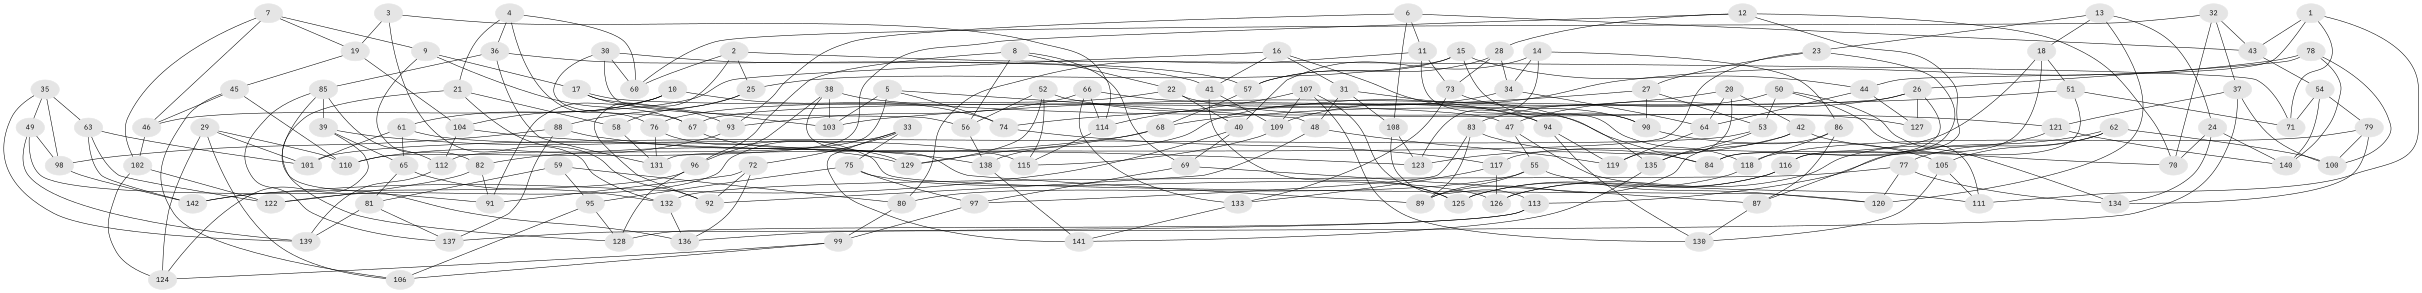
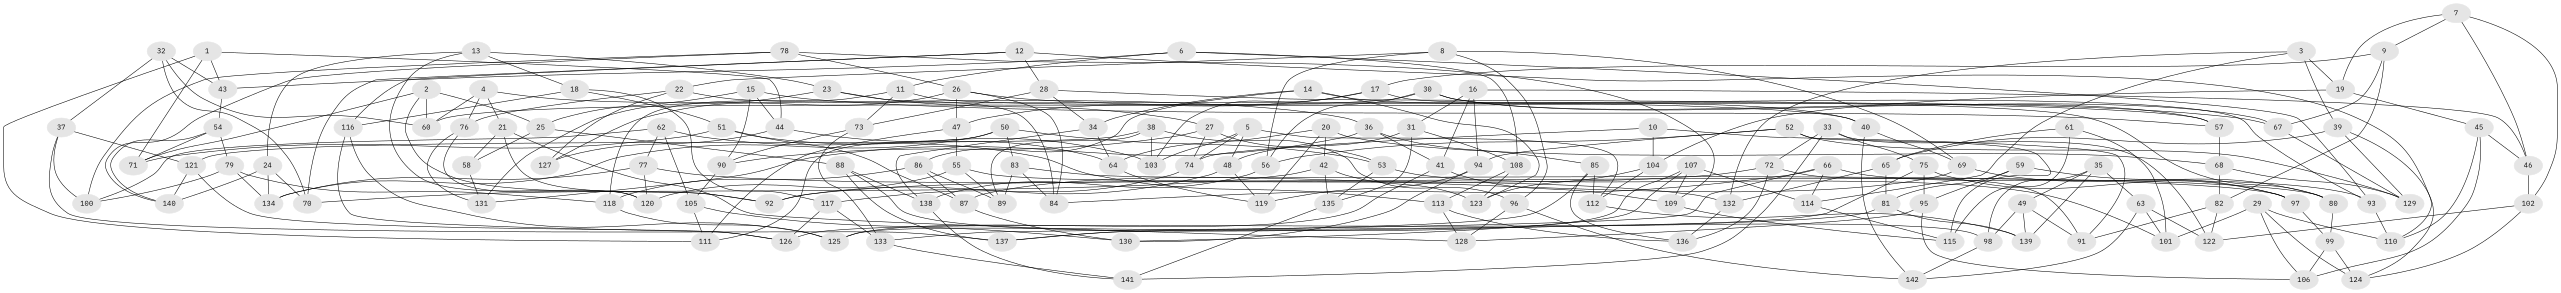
  graph {
    fontname="IBM Plex Mono"
    node [color=gray90 fontname="IBM Plex Mono" style=filled]
    edge [fontname="IBM Plex Mono"]
    1
    43
    44
    71
    111
    54
    64
    127
    2
    25
    60
    92
    58
    88
    3
    19
    39
    114
    132
    104
    45
    124
    65
    129
    115
    136
    4
    21
    36
    76
    128
    41
    131
    85
    120
    5
    48
    74
    103
    112
    119
    117
    139
    6
    11
    93
    108
    73
    80
    118
    110
    123
    113
    7
    9
    46
    102
    17
    67
    82
    122
    8
    22
    56
    69
    96
    40
    138
    87
    97
    142
    47
    91
    10
    61
    101
    90
    133
    99
    125
    12
    28
    70
    116
    34
    57
    126
    13
    18
    23
    24
    51
    27
    84
    134
    140
    14
    86
    89
    15
    68
    105
    16
    31
    94
    135
    109
    130
    55
    106
    20
    42
    53
    98
    137
    26
    29
    30
    141
    32
    37
    100
    121
    33
    72
    75
    95
    35
    49
    63
    38
    81
    79
    50
    83
    52
    59
    62
    77
    66
    78
    107
    1 -- 43
    1 -- 44
    1 -- 71
    1 -- 111
    43 -- 54
    44 -- 64
    44 -- 127
    54 -- 71
    54 -- 140
    54 -- 79
    64 -- 119
    2 -- 71
    2 -- 25
    2 -- 60
    2 -- 92
    25 -- 58
    25 -- 88
    58 -- 131
    88 -- 138
    88 -- 98
    88 -- 137
    3 -- 19
-   85 -- 39
+   3 -- 39
    3 -- 114
    3 -- 132
    19 -- 104
    19 -- 45
    39 -- 124
    39 -- 65
    39 -- 129
    114 -- 115
    132 -- 136
    104 -- 112
    104 -- 123
    45 -- 110
    45 -- 46
    45 -- 106
    65 -- 132
    65 -- 81
    4 -- 60
    4 -- 21
    4 -- 36
    4 -- 76
    21 -- 92
    21 -- 58
    21 -- 128
    36 -- 41
    36 -- 131
    36 -- 85
    76 -- 131
    76 -- 120
    41 -- 125
    41 -- 109
    85 -- 136
    85 -- 112
    85 -- 137
    5 -- 48
    5 -- 74
    5 -- 103
    5 -- 112
    48 -- 92
    48 -- 119
    74 -- 117
    112 -- 139
    117 -- 133
    117 -- 126
    6 -- 43
    6 -- 11
    6 -- 93
    6 -- 108
    11 -- 73
    11 -- 80
    11 -- 118
    93 -- 110
    108 -- 123
    108 -- 113
    73 -- 90
    73 -- 133
    80 -- 99
    118 -- 125
    113 -- 136
    113 -- 128
    7 -- 19
    7 -- 9
    7 -- 46
    7 -- 102
    9 -- 17
    9 -- 67
    9 -- 82
    46 -- 102
    102 -- 124
    102 -- 122
    17 -- 103
    17 -- 93
    17 -- 47
    67 -- 129
    82 -- 122
    82 -- 91
    8 -- 22
    8 -- 56
    8 -- 69
    8 -- 96
    22 -- 127
    22 -- 76
    22 -- 40
    56 -- 138
    69 -- 87
    69 -- 97
    96 -- 128
    96 -- 142
    40 -- 69
    40 -- 142
    138 -- 141
    87 -- 130
    97 -- 99
    47 -- 111
    47 -- 55
    10 -- 104
    10 -- 74
    10 -- 91
-   10 -- 61
    61 -- 65
    61 -- 115
    61 -- 101
    90 -- 105
    133 -- 141
    99 -- 124
    99 -- 106
    12 -- 110
    12 -- 28
    12 -- 70
    12 -- 116
    28 -- 73
    28 -- 34
    28 -- 57
    116 -- 125
    116 -- 126
    34 -- 64
    34 -- 138
    57 -- 68
    13 -- 120
    13 -- 18
    13 -- 23
    13 -- 24
    18 -- 117
    18 -- 116
    18 -- 51
    23 -- 131
    23 -- 27
    23 -- 84
    24 -- 70
    24 -- 134
    24 -- 140
    51 -- 71
    51 -- 103
    51 -- 87
    27 -- 74
    27 -- 90
    27 -- 53
    14 -- 123
    14 -- 40
    14 -- 34
    14 -- 86
    86 -- 118
    86 -- 87
    86 -- 89
    15 -- 44
    15 -- 25
    15 -- 90
    15 -- 57
    68 -- 129
    68 -- 82
    105 -- 111
    105 -- 130
    16 -- 41
    16 -- 46
    16 -- 31
    16 -- 94
    31 -- 48
    31 -- 108
    31 -- 135
    94 -- 119
    94 -- 130
    135 -- 141
    109 -- 115
    55 -- 120
    55 -- 80
    55 -- 89
    20 -- 64
    20 -- 119
    20 -- 68
    20 -- 42
    42 -- 123
    42 -- 70
    42 -- 135
    53 -- 101
    53 -- 135
    98 -- 142
    26 -- 127
    26 -- 67
    26 -- 47
    26 -- 84
    29 -- 124
    29 -- 110
    29 -- 101
    29 -- 106
    30 -- 60
    30 -- 67
    30 -- 56
    30 -- 57
    32 -- 43
    32 -- 60
    32 -- 70
    32 -- 37
    37 -- 137
    37 -- 100
    37 -- 121
    121 -- 126
    121 -- 140
    33 -- 122
    33 -- 141
    33 -- 72
    33 -- 75
    72 -- 92
    72 -- 136
    72 -- 91
    75 -- 97
    75 -- 126
    75 -- 95
    95 -- 128
    95 -- 106
    35 -- 139
    35 -- 98
    35 -- 49
    35 -- 63
    49 -- 139
    49 -- 91
    49 -- 98
    63 -- 122
    63 -- 142
    63 -- 101
    38 -- 103
    38 -- 96
    38 -- 89
    38 -- 121
    81 -- 139
    81 -- 137
    79 -- 118
    79 -- 134
    79 -- 100
    50 -- 111
    50 -- 134
    50 -- 53
    50 -- 83
    83 -- 97
    83 -- 84
    83 -- 89
    52 -- 129
    52 -- 115
    52 -- 56
    52 -- 94
    59 -- 80
    59 -- 95
    59 -- 81
    62 -- 113
    62 -- 105
    62 -- 100
    62 -- 77
    77 -- 132
    77 -- 120
    77 -- 134
    66 -- 114
    66 -- 93
    66 -- 133
    66 -- 84
    78 -- 140
    78 -- 109
    78 -- 26
    78 -- 100
    107 -- 114
    107 -- 125
    107 -- 109
    107 -- 130
  }
